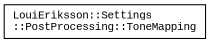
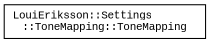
  digraph {
    rankdir=LR
    fontname="Liberation Mono"
-   n1 [color=black fillcolor=white fontname="Liberation Mono" fontsize=10 height=0.2 label="LouiEriksson::Settings\l::PostProcessing::ToneMapping" shape=record style=filled width=0.4]
+   n1 [color=black fillcolor=white fontname="Liberation Mono" fontsize=10 height=0.2 label="LouiEriksson::Settings\l::ToneMapping::ToneMapping" shape=record style=filled width=0.4]
  }
